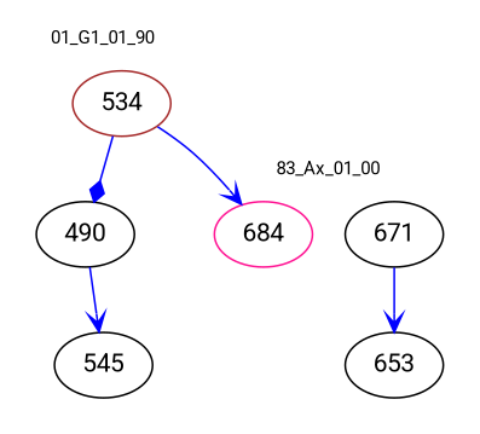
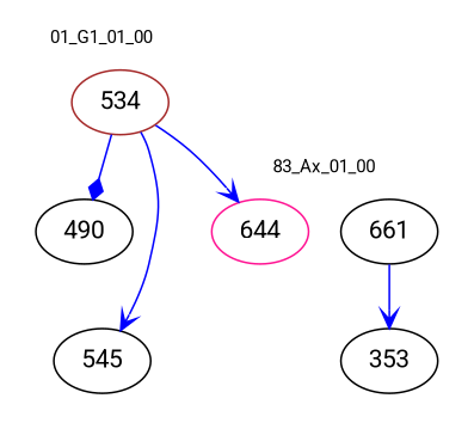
  digraph {
    fontname=Roboto
    node [color=black fontname=Roboto]
    edge [arrowhead=vee color=blue fontname=Roboto]
-   n1 [label=671]
-   n2 [label=653]
-   n3 [color=deeppink label=684]
+   n1 [label=661]
+   n2 [label=353]
+   n3 [color=deeppink label=644]
    n4 [color=brown label=534]
    n5 [label=490]
    n6 [label=545]
    subgraph cluster_1 {
      color=white
      fontsize=10
      label="83_Ax_01_00"
      n1
      n2
      n3
    }
    subgraph cluster_2 {
      color=white
      fontsize=10
-     label="01_G1_01_90"
+     label="01_G1_01_00"
      n4
      n5
      n6
    }
    n1 -> n2
    n4 -> n3
    n4 -> n5 [arrowhead=diamond]
-   n5 -> n6
+   n4 -> n6
  }
